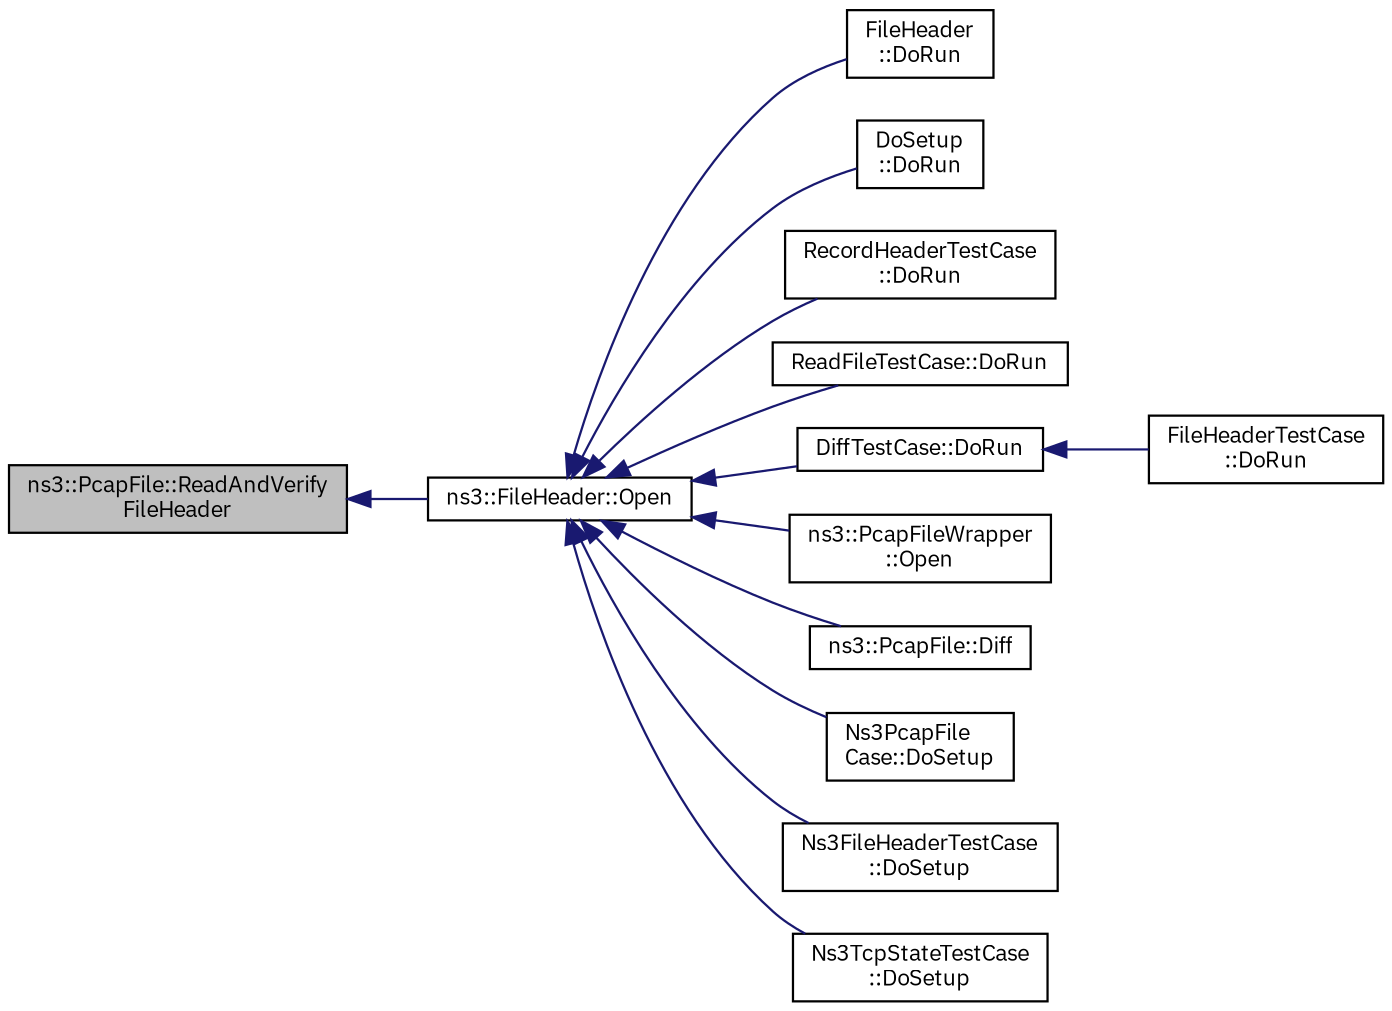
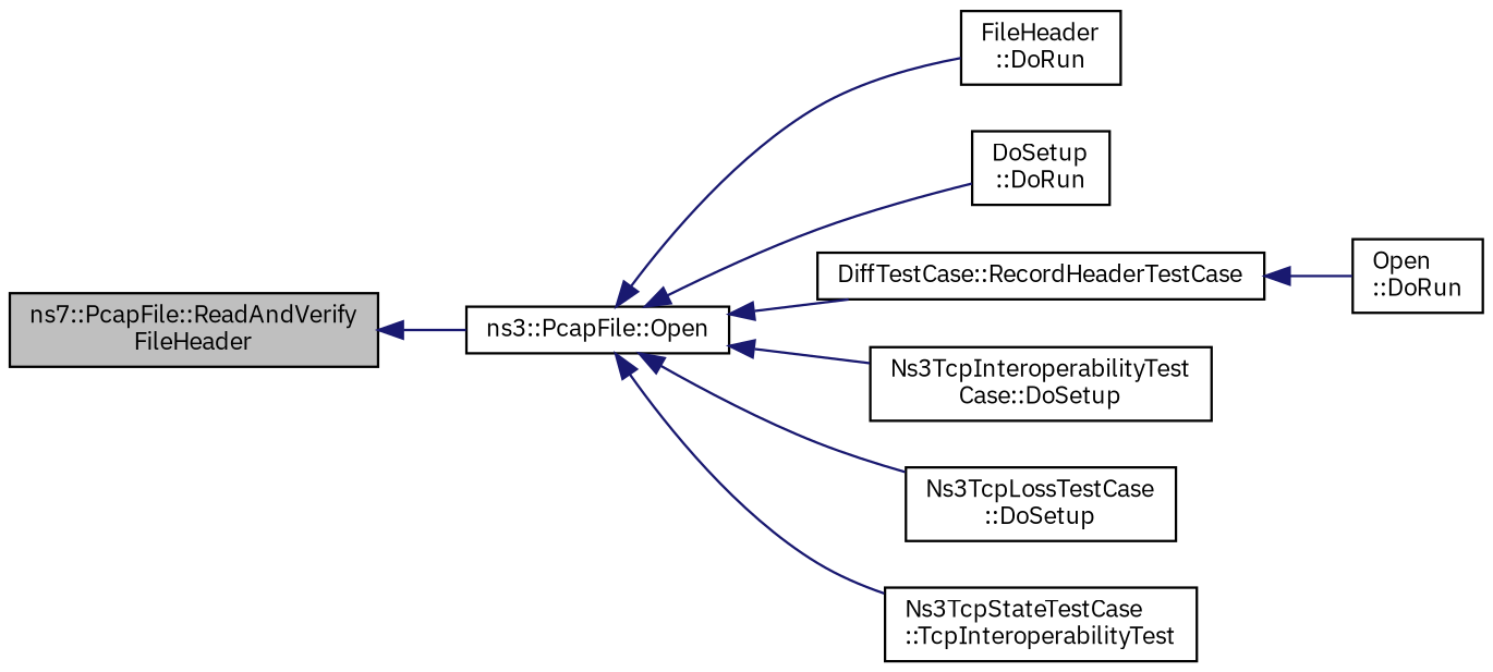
  digraph {
    fontname="IBM Plex Sans"
    rankdir=LR
    node [color=black fillcolor=white fontname="IBM Plex Sans" fontsize=10 shape=record style=filled]
    edge [color=midnightblue dir=back fontname="IBM Plex Sans" fontsize=10 labelfontname=Helvetica labelfontsize=10 style=solid]
-   n1 [fillcolor=grey75 fontcolor=black height=0.2 label="ns3::PcapFile::ReadAndVerify\lFileHeader" width=0.4]
-   n2 [height=0.2 label="ns3::FileHeader::Open" width=0.4]
+   n1 [fillcolor=grey75 fontcolor=black height=0.2 label="ns7::PcapFile::ReadAndVerify\lFileHeader" width=0.4]
+   n2 [height=0.2 label="ns3::PcapFile::Open" width=0.4]
    n3 [height=0.2 label="FileHeader\l::DoRun" width=0.4]
    n4 [height=0.2 label="DoSetup\l::DoRun" width=0.4]
-   n5 [height=0.2 label="RecordHeaderTestCase\l::DoRun" width=0.4]
-   n6 [height=0.2 label="ReadFileTestCase::DoRun" width=0.4]
-   n7 [height=0.2 label="DiffTestCase::DoRun" width=0.4]
-   n8 [height=0.2 label="ns3::PcapFileWrapper\l::Open" width=0.4]
-   n9 [height=0.2 label="ns3::PcapFile::Diff" width=0.4]
-   n10 [height=0.2 label="Ns3PcapFile\lCase::DoSetup" width=0.4]
-   n11 [height=0.2 label="Ns3FileHeaderTestCase\l::DoSetup" width=0.4]
-   n12 [height=0.2 label="Ns3TcpStateTestCase\l::DoSetup" width=0.4]
-   n13 [height=0.2 label="FileHeaderTestCase\l::DoRun" width=0.4]
+   n7 [height=0.2 label="DiffTestCase::RecordHeaderTestCase" width=0.4]
+   n10 [height=0.2 label="Ns3TcpInteroperabilityTest\lCase::DoSetup" width=0.4]
+   n11 [height=0.2 label="Ns3TcpLossTestCase\l::DoSetup" width=0.4]
+   n12 [height=0.2 label="Ns3TcpStateTestCase\l::TcpInteroperabilityTest" width=0.4]
+   n13 [height=0.2 label="Open\l::DoRun" width=0.4]
    n1 -> n2
    n2 -> n3
    n2 -> n4
-   n2 -> n5
-   n2 -> n6
    n2 -> n7
-   n2 -> n8
-   n2 -> n9
    n2 -> n10
    n2 -> n11
    n2 -> n12
    n7 -> n13
  }
